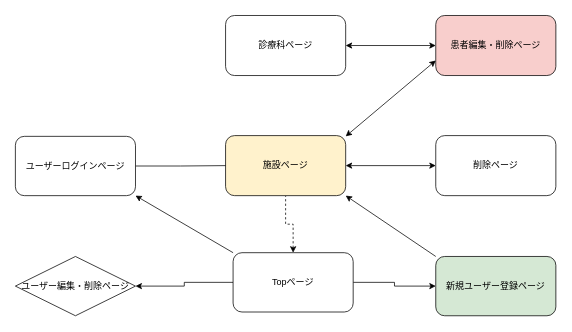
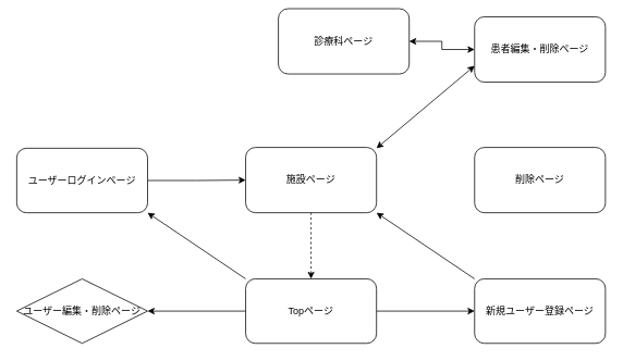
  <mxCell id="0" />
  <mxCell id="1" parent="0" />
  <mxCell id="2" style="edgeStyle=orthogonalEdgeStyle;rounded=0;orthogonalLoop=1;jettySize=auto;html=1;entryX=0.5;entryY=1;entryDx=0;entryDy=0;startArrow=classic;startFill=1;endArrow=none;endFill=0;dashed=1;" parent="1" source="5" target="7" edge="1"><mxGeometry relative="1" as="geometry" /></mxCell>
  <mxCell id="3" style="edgeStyle=orthogonalEdgeStyle;rounded=0;orthogonalLoop=1;jettySize=auto;html=1;entryX=0;entryY=0.5;entryDx=0;entryDy=0;startArrow=none;startFill=0;endArrow=classic;endFill=1;" parent="1" source="5" target="11" edge="1"><mxGeometry relative="1" as="geometry" /></mxCell>
  <mxCell id="4" style="edgeStyle=orthogonalEdgeStyle;rounded=0;orthogonalLoop=1;jettySize=auto;html=1;entryX=1;entryY=0.5;entryDx=0;entryDy=0;startArrow=none;startFill=0;endArrow=classic;endFill=1;" parent="1" source="5" target="18" edge="1"><mxGeometry relative="1" as="geometry" /></mxCell>
- <mxCell id="5" value="Topページ" style="rounded=1;whiteSpace=wrap;html=1;" parent="1" vertex="1"><mxGeometry x="310" y="336" width="160" height="79" as="geometry" /></mxCell>
- <mxCell id="6" style="edgeStyle=orthogonalEdgeStyle;rounded=0;orthogonalLoop=1;jettySize=auto;html=1;entryX=0;entryY=0.5;entryDx=0;entryDy=0;startArrow=classic;startFill=1;endArrow=classic;endFill=1;" parent="1" source="7" target="17" edge="1"><mxGeometry relative="1" as="geometry" /></mxCell>
- <mxCell id="7" value="施設ページ" style="rounded=1;whiteSpace=wrap;html=1;fillColor=#fff2cc;" parent="1" vertex="1"><mxGeometry x="300" y="180" width="160" height="80" as="geometry" /></mxCell>
+ <mxCell id="5" value="Topページ" style="rounded=1;whiteSpace=wrap;html=1;" parent="1" vertex="1"><mxGeometry x="300" y="341" width="160" height="79" as="geometry" /></mxCell>
+ <mxCell id="7" value="施設ページ" style="rounded=1;whiteSpace=wrap;html=1;" parent="1" vertex="1"><mxGeometry x="300" y="180" width="160" height="80" as="geometry" /></mxCell>
  <mxCell id="8" style="edgeStyle=orthogonalEdgeStyle;rounded=0;orthogonalLoop=1;jettySize=auto;html=1;entryX=0;entryY=0.5;entryDx=0;entryDy=0;startArrow=classic;startFill=1;endArrow=classic;endFill=1;" parent="1" source="9" target="10" edge="1"><mxGeometry relative="1" as="geometry" /></mxCell>
- <mxCell id="9" value="診療科ページ" style="rounded=1;whiteSpace=wrap;html=1;" parent="1" vertex="1"><mxGeometry x="300" y="20" width="160" height="80" as="geometry" /></mxCell>
- <mxCell id="10" value="患者編集・削除ページ" style="rounded=1;whiteSpace=wrap;html=1;fillColor=#f8cecc;" parent="1" vertex="1"><mxGeometry x="580" y="20" width="160" height="80" as="geometry" /></mxCell>
- <mxCell id="11" value="新規ユーザー登録ページ" style="rounded=1;whiteSpace=wrap;html=1;fillColor=#d5e8d4;" parent="1" vertex="1"><mxGeometry x="580" y="341" width="160" height="79" as="geometry" /></mxCell>
- <mxCell id="12" style="edgeStyle=orthogonalEdgeStyle;rounded=0;orthogonalLoop=1;jettySize=auto;html=1;entryX=0;entryY=0.5;entryDx=0;entryDy=0;startArrow=none;startFill=0;endArrow=none;endFill=1;" parent="1" source="13" target="7" edge="1"><mxGeometry relative="1" as="geometry" /></mxCell>
+ <mxCell id="9" value="診療科ページ" style="rounded=1;whiteSpace=wrap;html=1;" parent="1" vertex="1"><mxGeometry x="340" y="10" width="160" height="80" as="geometry" /></mxCell>
+ <mxCell id="10" value="患者編集・削除ページ" style="rounded=1;whiteSpace=wrap;html=1;" parent="1" vertex="1"><mxGeometry x="580" y="20" width="160" height="80" as="geometry" /></mxCell>
+ <mxCell id="11" value="新規ユーザー登録ページ" style="rounded=1;whiteSpace=wrap;html=1;" parent="1" vertex="1"><mxGeometry x="580" y="341" width="160" height="79" as="geometry" /></mxCell>
+ <mxCell id="12" style="edgeStyle=orthogonalEdgeStyle;rounded=0;orthogonalLoop=1;jettySize=auto;html=1;entryX=0;entryY=0.5;entryDx=0;entryDy=0;startArrow=none;startFill=0;endArrow=classic;endFill=1;" parent="1" source="13" target="7" edge="1"><mxGeometry relative="1" as="geometry" /></mxCell>
  <mxCell id="13" value="ユーザーログインページ" style="rounded=1;whiteSpace=wrap;html=1;" parent="1" vertex="1"><mxGeometry x="20" y="181" width="160" height="79" as="geometry" /></mxCell>
  <mxCell id="14" value="" style="endArrow=classic;html=1;entryX=1;entryY=1;entryDx=0;entryDy=0;entryPerimeter=0;exitX=0;exitY=0;exitDx=0;exitDy=0;" parent="1" source="5" target="13" edge="1"><mxGeometry width="50" height="50" relative="1" as="geometry"><mxPoint x="300" y="340" as="sourcePoint" /><mxPoint x="280" y="270" as="targetPoint" /></mxGeometry></mxCell>
  <mxCell id="15" value="" style="endArrow=classic;html=1;entryX=1;entryY=1;entryDx=0;entryDy=0;entryPerimeter=0;exitX=0;exitY=0;exitDx=0;exitDy=0;" parent="1" source="11" edge="1"><mxGeometry width="50" height="50" relative="1" as="geometry"><mxPoint x="590" y="341" as="sourcePoint" /><mxPoint x="460" y="260" as="targetPoint" /></mxGeometry></mxCell>
  <mxCell id="16" value="" style="endArrow=classic;startArrow=classic;html=1;entryX=0;entryY=0.75;entryDx=0;entryDy=0;" parent="1" target="10" edge="1"><mxGeometry width="50" height="50" relative="1" as="geometry"><mxPoint x="460" y="181" as="sourcePoint" /><mxPoint x="510" y="131" as="targetPoint" /></mxGeometry></mxCell>
  <mxCell id="17" value="削除ページ" style="rounded=1;whiteSpace=wrap;html=1;" parent="1" vertex="1"><mxGeometry x="580" y="180" width="160" height="80" as="geometry" /></mxCell>
  <mxCell id="18" value="ユーザー編集・削除ページ" style="rhombus;whiteSpace=wrap;html=1;" parent="1" vertex="1"><mxGeometry x="20" y="341" width="160" height="79" as="geometry" /></mxCell>
